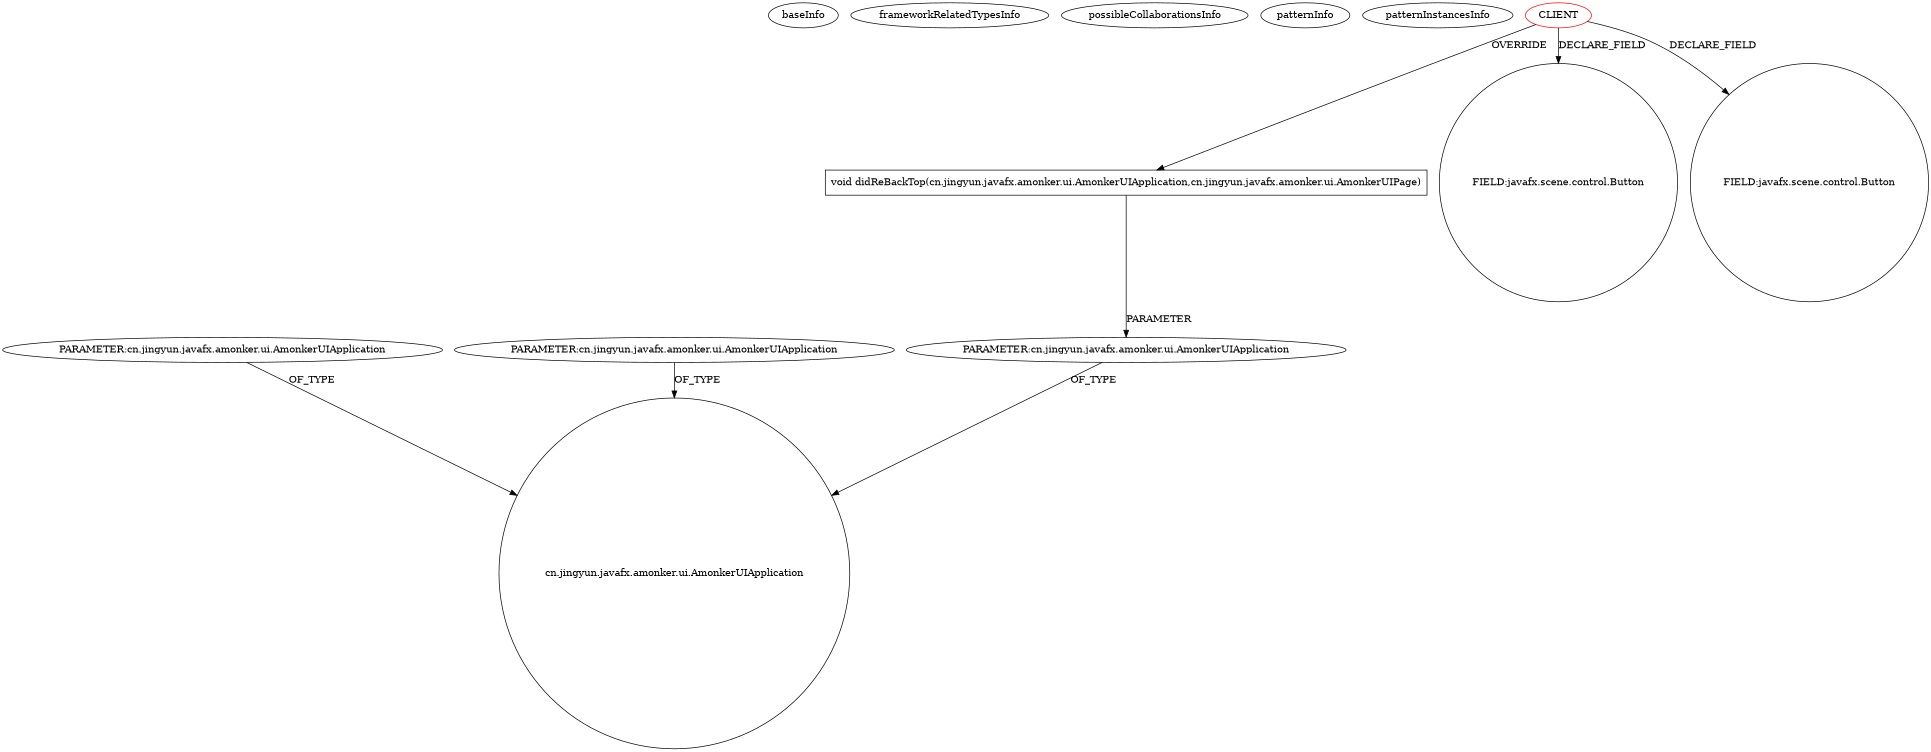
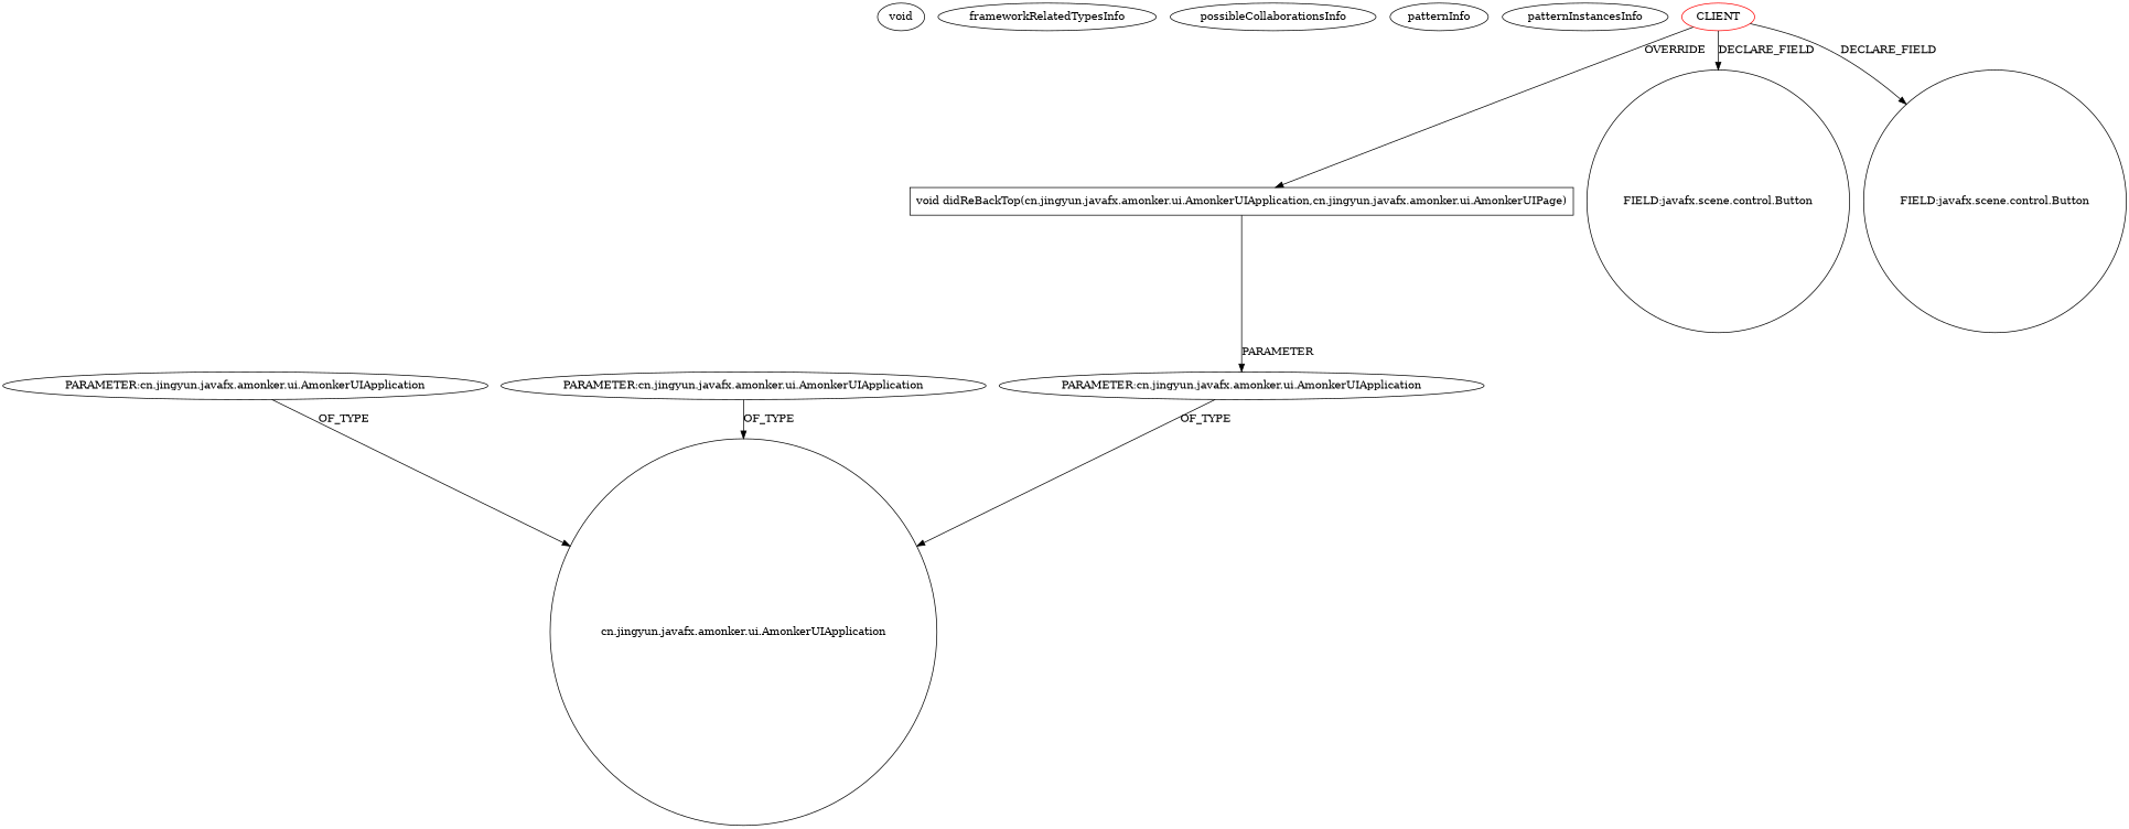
  digraph {
    node [isFrameworkType=false]
-   baseInfo [category=pattern graphId=3827 isAnonymous=false possibleRelation=false isFrameworkType=""]
+   baseInfo [category=pattern graphId=3827 isAnonymous=false possibleRelation=false label=void isFrameworkType=""]
    frameworkRelatedTypesInfo [isFrameworkType=""]
    possibleCollaborationsInfo [isFrameworkType=""]
    patternInfo [frequency=2.0 patternRootClient=0 isFrameworkType=""]
    patternInstancesInfo [0="amonker-Trans~/amonker-Trans/Trans-master/src/cn/jingyun/trans/FFmpegArgumentsManagerPane.java~FFmpegArgumentsManagerPane~1846" 1="amonker-Trans~/amonker-Trans/Trans-master/src/cn/jingyun/trans/MainPane.java~MainPane~1847" isFrameworkType=""]
    n6 [label="cn.jingyun.javafx.amonker.ui.AmonkerUIApplication" shape=circle vertexType=FRAMEWORK_CLASS_TYPE]
    n7 [label="PARAMETER:cn.jingyun.javafx.amonker.ui.AmonkerUIApplication" vertexType=PARAMETER_DECLARATION]
    n8 [label="PARAMETER:cn.jingyun.javafx.amonker.ui.AmonkerUIApplication" vertexType=PARAMETER_DECLARATION]
    n9 [label="PARAMETER:cn.jingyun.javafx.amonker.ui.AmonkerUIApplication" vertexType=PARAMETER_DECLARATION]
    n10 [label="void didReBackTop(cn.jingyun.javafx.amonker.ui.AmonkerUIApplication,cn.jingyun.javafx.amonker.ui.AmonkerUIPage)" shape=box vertexType=OVERRIDING_METHOD_DECLARATION]
    n11 [color=red label=CLIENT vertexType=ROOT_CLIENT_CLASS_DECLARATION]
    n12 [label="FIELD:javafx.scene.control.Button" shape=circle vertexType=FIELD_DECLARATION]
    n13 [label="FIELD:javafx.scene.control.Button" shape=circle vertexType=FIELD_DECLARATION]
    n7 -> n6 [label=OF_TYPE]
    n8 -> n6 [label=OF_TYPE]
    n9 -> n6 [label=OF_TYPE]
    n10 -> n9 [label=PARAMETER]
    n11 -> n10 [label=OVERRIDE]
    n11 -> n12 [label=DECLARE_FIELD]
    n11 -> n13 [label=DECLARE_FIELD]
  }
